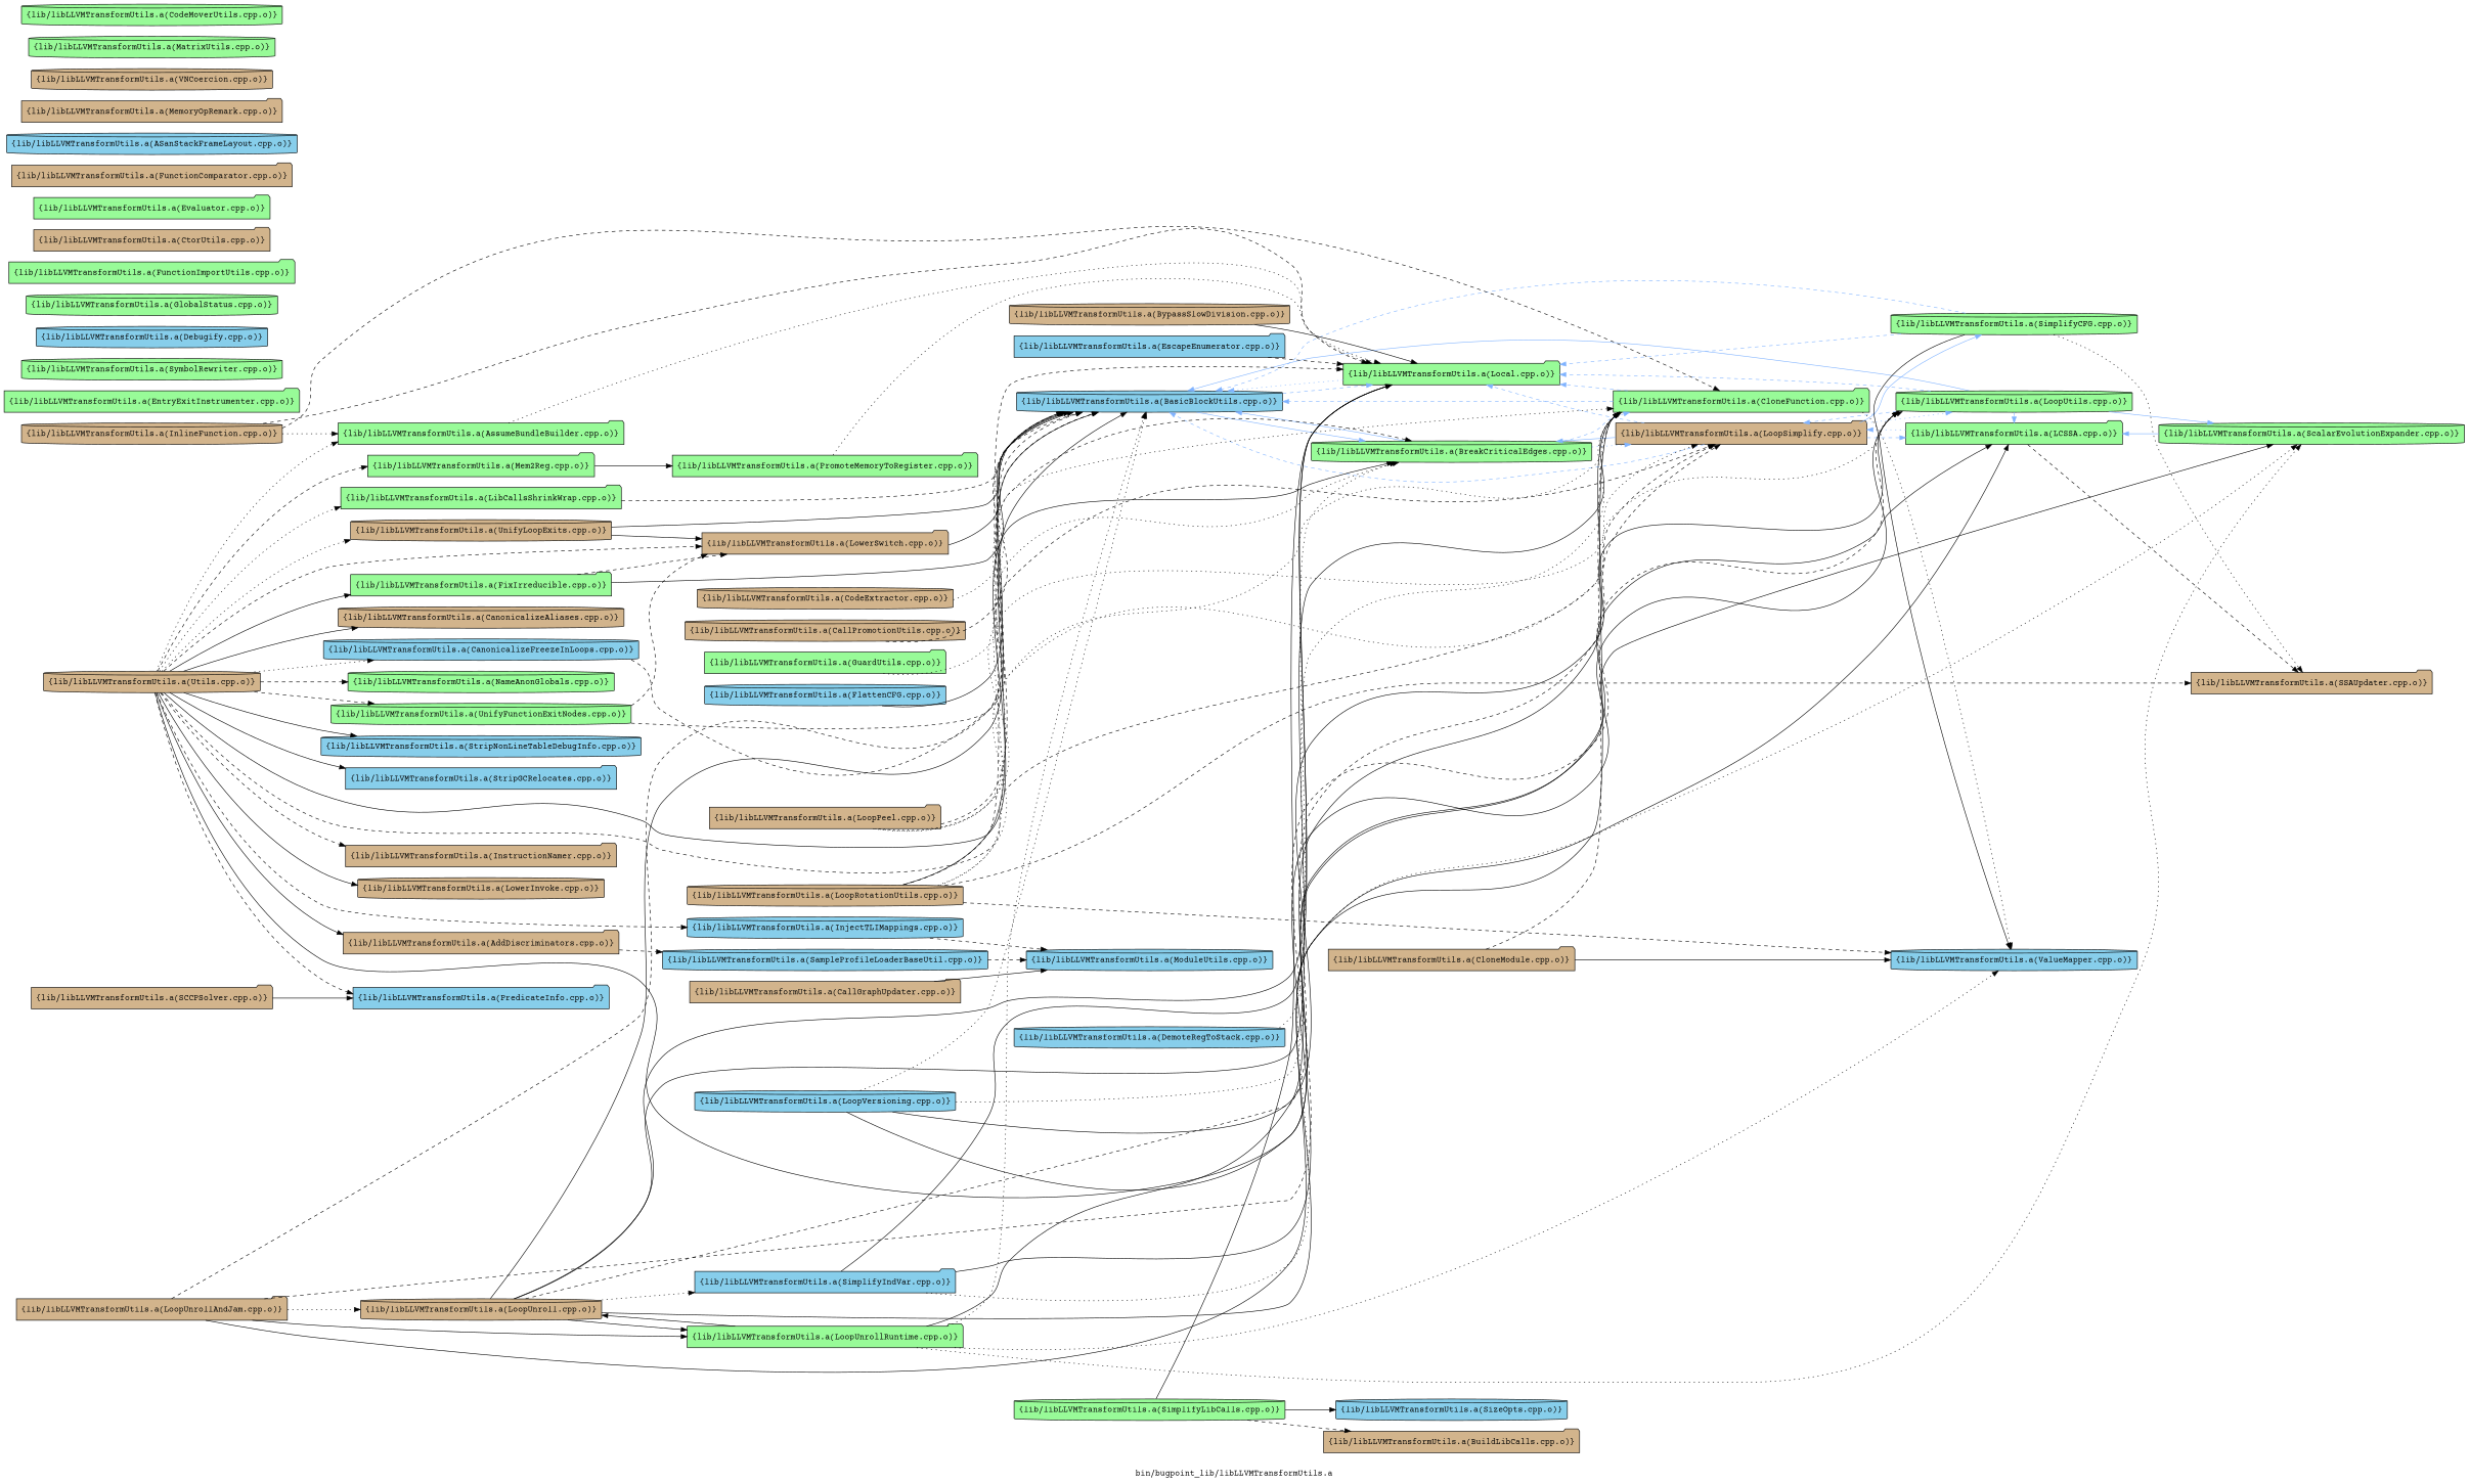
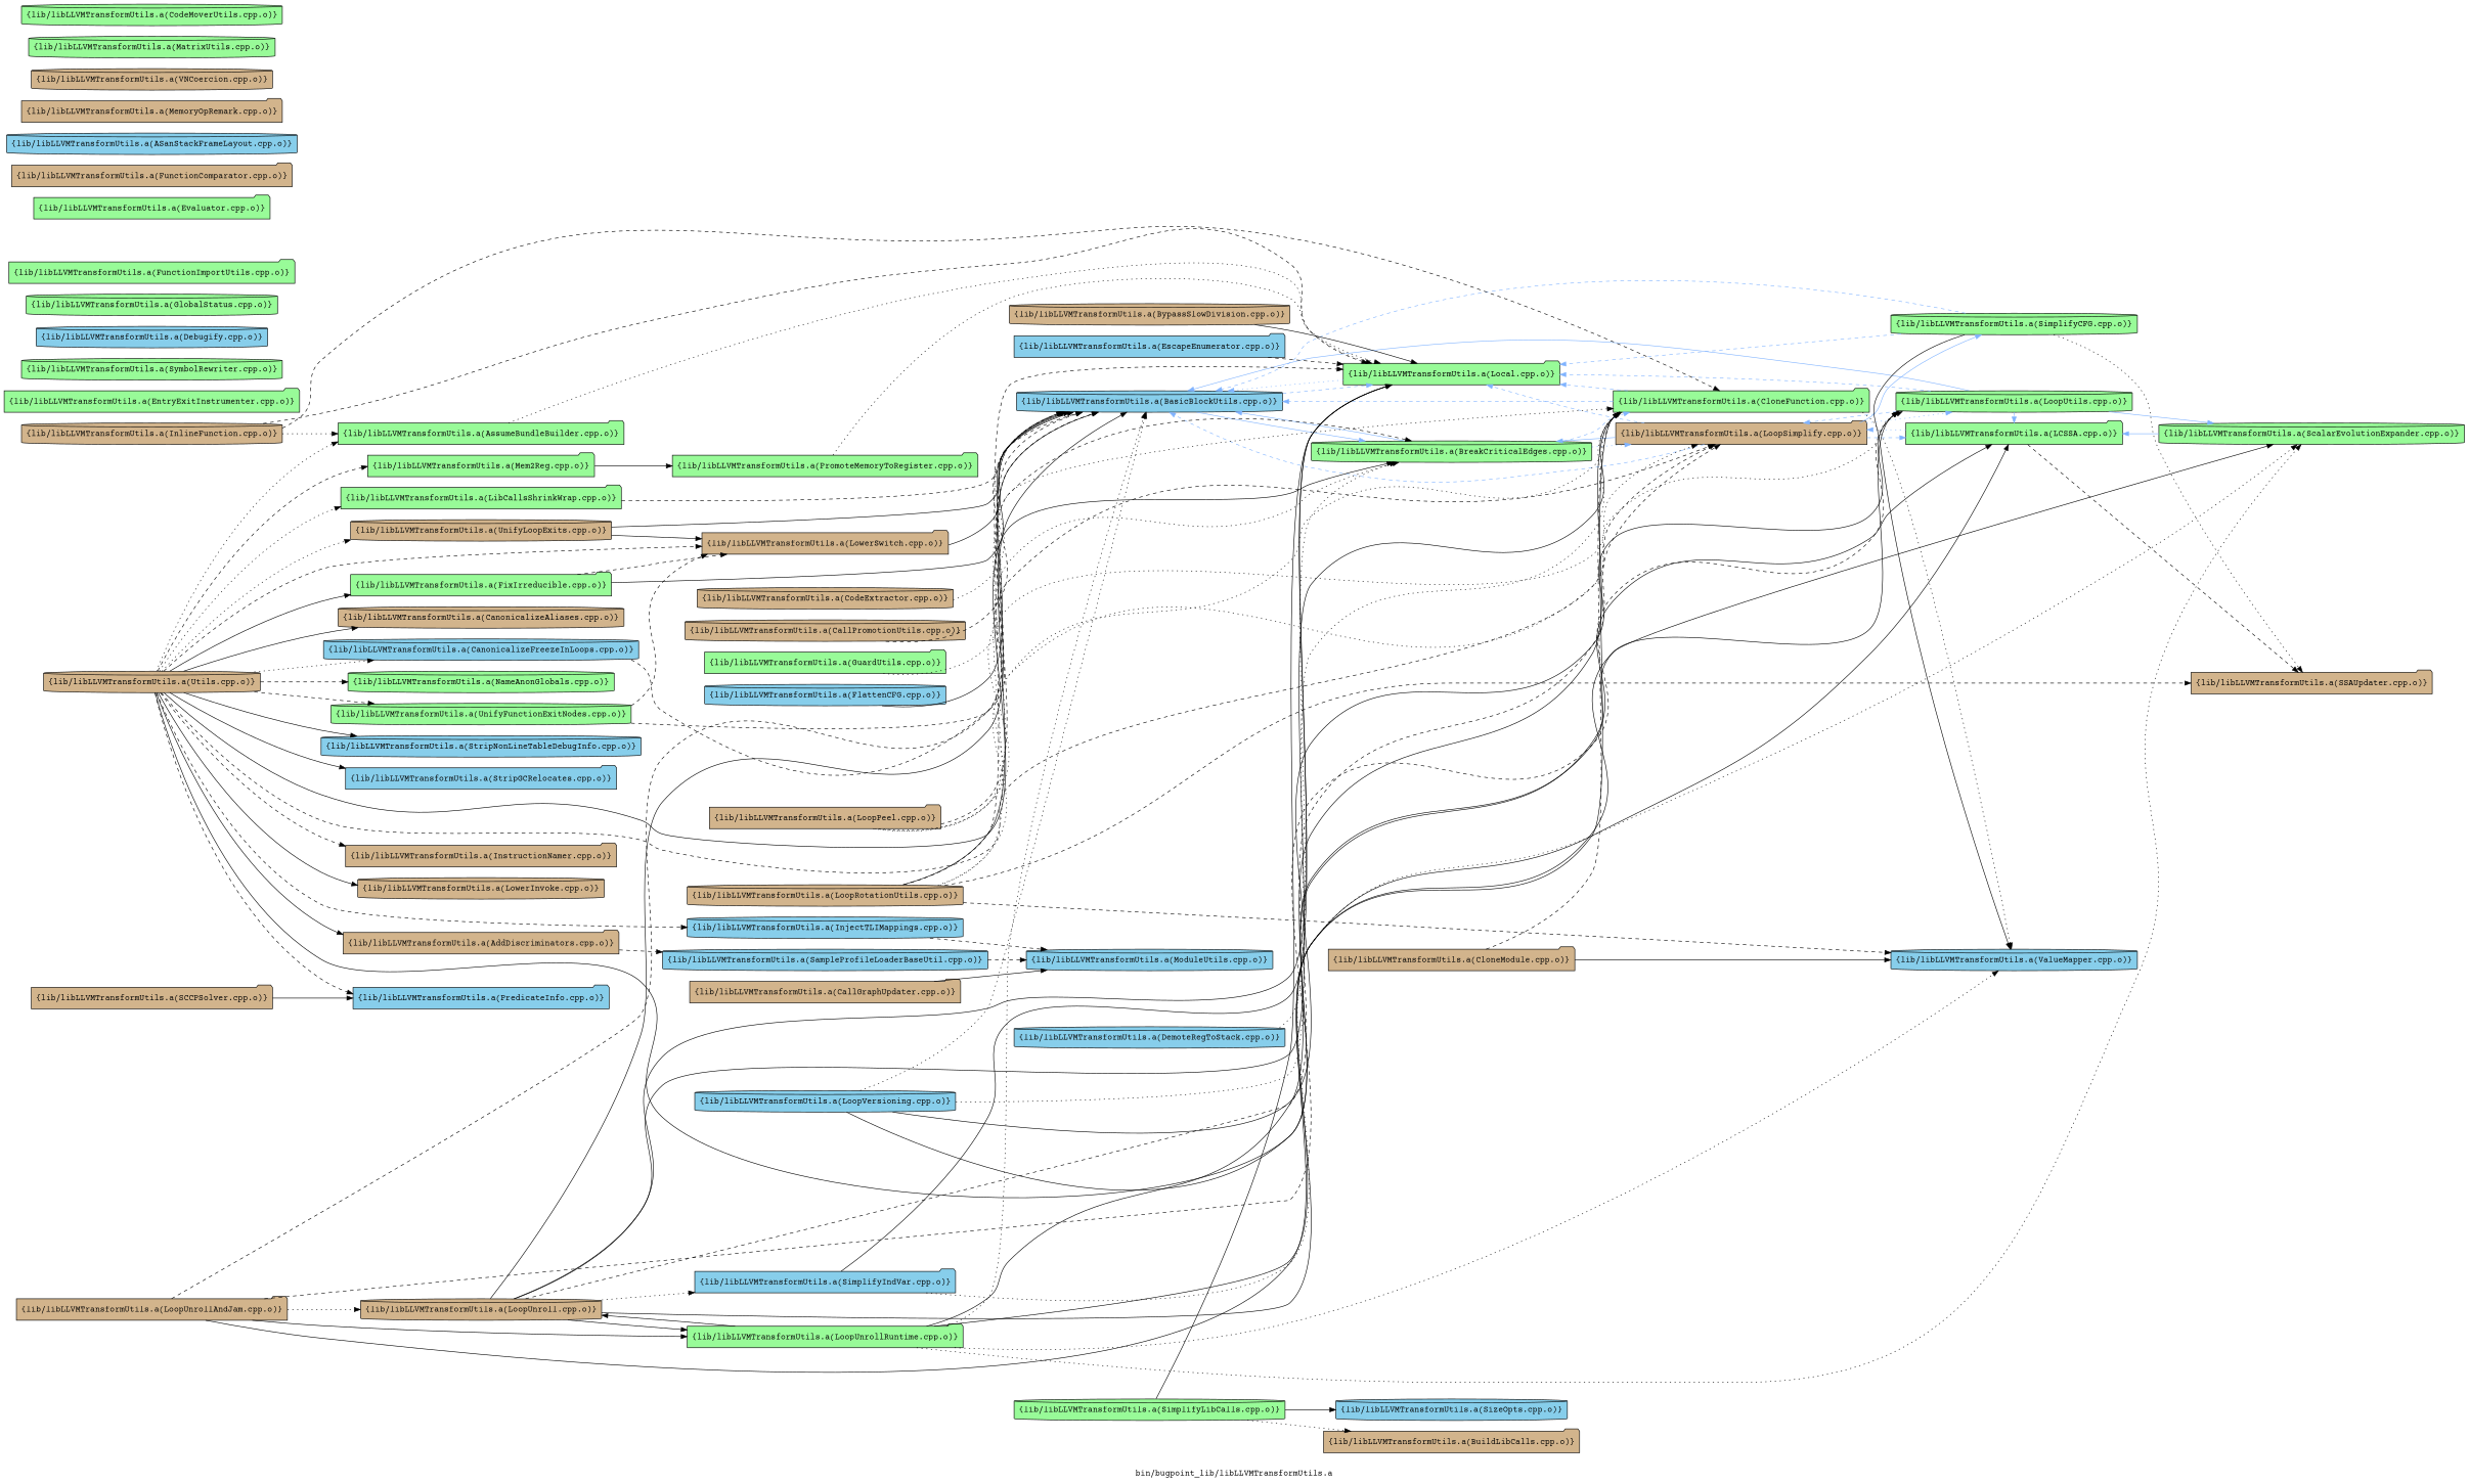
  digraph {
    fontname="Courier Prime"
    label="bin/bugpoint_lib/libLLVMTransformUtils.a"
    rankdir=LR
    node [fillcolor=tan fontname="Courier Prime" group=0 shape=cylinder style=filled]
    edge [fontname="Courier Prime" style=solid]
    n1 [fillcolor=skyblue group=1 label="{lib/libLLVMTransformUtils.a(BasicBlockUtils.cpp.o)}"]
    n2 [fillcolor=palegreen group=1 label="{lib/libLLVMTransformUtils.a(BreakCriticalEdges.cpp.o)}"]
    n3 [fillcolor=palegreen group=1 label="{lib/libLLVMTransformUtils.a(Local.cpp.o)}" shape=folder]
    n4 [fillcolor=palegreen group=1 label="{lib/libLLVMTransformUtils.a(CloneFunction.cpp.o)}" shape=folder]
    n5 [group=1 label="{lib/libLLVMTransformUtils.a(LoopSimplify.cpp.o)}" shape=folder]
    n6 [fillcolor=skyblue label="{lib/libLLVMTransformUtils.a(ValueMapper.cpp.o)}"]
    n7 [fillcolor=palegreen group=1 label="{lib/libLLVMTransformUtils.a(LCSSA.cpp.o)}" shape=folder]
    n8 [fillcolor=palegreen group=1 label="{lib/libLLVMTransformUtils.a(LoopUtils.cpp.o)}"]
    n9 [fillcolor=palegreen group=1 label="{lib/libLLVMTransformUtils.a(SimplifyCFG.cpp.o)}"]
    n10 [label="{lib/libLLVMTransformUtils.a(SSAUpdater.cpp.o)}" shape=folder]
    n11 [fillcolor=palegreen group=1 label="{lib/libLLVMTransformUtils.a(ScalarEvolutionExpander.cpp.o)}"]
    n12 [label="{lib/libLLVMTransformUtils.a(CloneModule.cpp.o)}" shape=folder]
    n13 [fillcolor=palegreen label="{lib/libLLVMTransformUtils.a(EntryExitInstrumenter.cpp.o)}" shape=folder]
    n14 [fillcolor=palegreen label="{lib/libLLVMTransformUtils.a(FixIrreducible.cpp.o)}" shape=folder]
    n15 [label="{lib/libLLVMTransformUtils.a(LowerSwitch.cpp.o)}" shape=folder]
    n16 [fillcolor=skyblue label="{lib/libLLVMTransformUtils.a(InjectTLIMappings.cpp.o)}"]
    n17 [fillcolor=skyblue label="{lib/libLLVMTransformUtils.a(ModuleUtils.cpp.o)}"]
    n18 [label="{lib/libLLVMTransformUtils.a(InstructionNamer.cpp.o)}" shape=folder]
    n19 [fillcolor=palegreen label="{lib/libLLVMTransformUtils.a(LibCallsShrinkWrap.cpp.o)}" shape=folder]
    n20 [label="{lib/libLLVMTransformUtils.a(LowerInvoke.cpp.o)}"]
    n21 [fillcolor=palegreen label="{lib/libLLVMTransformUtils.a(Mem2Reg.cpp.o)}" shape=folder]
    n22 [fillcolor=palegreen label="{lib/libLLVMTransformUtils.a(PromoteMemoryToRegister.cpp.o)}" shape=folder]
    n23 [fillcolor=palegreen label="{lib/libLLVMTransformUtils.a(SymbolRewriter.cpp.o)}"]
    n24 [fillcolor=palegreen label="{lib/libLLVMTransformUtils.a(UnifyFunctionExitNodes.cpp.o)}"]
    n25 [label="{lib/libLLVMTransformUtils.a(UnifyLoopExits.cpp.o)}"]
    n26 [label="{lib/libLLVMTransformUtils.a(Utils.cpp.o)}"]
    n27 [fillcolor=palegreen label="{lib/libLLVMTransformUtils.a(AssumeBundleBuilder.cpp.o)}" shape=folder]
    n28 [label="{lib/libLLVMTransformUtils.a(CanonicalizeAliases.cpp.o)}"]
    n29 [fillcolor=skyblue label="{lib/libLLVMTransformUtils.a(CanonicalizeFreezeInLoops.cpp.o)}"]
    n30 [fillcolor=palegreen label="{lib/libLLVMTransformUtils.a(NameAnonGlobals.cpp.o)}"]
    n31 [fillcolor=skyblue label="{lib/libLLVMTransformUtils.a(PredicateInfo.cpp.o)}" shape=folder]
    n32 [label="{lib/libLLVMTransformUtils.a(AddDiscriminators.cpp.o)}" shape=folder]
    n33 [fillcolor=skyblue label="{lib/libLLVMTransformUtils.a(StripNonLineTableDebugInfo.cpp.o)}"]
    n34 [fillcolor=skyblue label="{lib/libLLVMTransformUtils.a(StripGCRelocates.cpp.o)}" shape=folder]
    n35 [fillcolor=skyblue label="{lib/libLLVMTransformUtils.a(SampleProfileLoaderBaseUtil.cpp.o)}"]
    n36 [label="{lib/libLLVMTransformUtils.a(BypassSlowDivision.cpp.o)}"]
    n37 [fillcolor=palegreen label="{lib/libLLVMTransformUtils.a(SimplifyLibCalls.cpp.o)}"]
    n38 [label="{lib/libLLVMTransformUtils.a(BuildLibCalls.cpp.o)}" shape=folder]
    n39 [fillcolor=skyblue label="{lib/libLLVMTransformUtils.a(SizeOpts.cpp.o)}"]
    n40 [label="{lib/libLLVMTransformUtils.a(InlineFunction.cpp.o)}"]
    n41 [fillcolor=skyblue label="{lib/libLLVMTransformUtils.a(Debugify.cpp.o)}"]
    n42 [fillcolor=skyblue label="{lib/libLLVMTransformUtils.a(DemoteRegToStack.cpp.o)}"]
    n43 [fillcolor=skyblue label="{lib/libLLVMTransformUtils.a(EscapeEnumerator.cpp.o)}" shape=folder]
    n44 [label="{lib/libLLVMTransformUtils.a(CallGraphUpdater.cpp.o)}" shape=folder]
    n45 [fillcolor=palegreen label="{lib/libLLVMTransformUtils.a(GlobalStatus.cpp.o)}"]
    n46 [fillcolor=palegreen label="{lib/libLLVMTransformUtils.a(FunctionImportUtils.cpp.o)}" shape=folder]
-   n47 [label="{lib/libLLVMTransformUtils.a(CtorUtils.cpp.o)}" shape=folder]
    n48 [fillcolor=palegreen label="{lib/libLLVMTransformUtils.a(Evaluator.cpp.o)}" shape=folder]
    n49 [label="{lib/libLLVMTransformUtils.a(CodeExtractor.cpp.o)}"]
    n50 [label="{lib/libLLVMTransformUtils.a(CallPromotionUtils.cpp.o)}"]
    n51 [label="{lib/libLLVMTransformUtils.a(FunctionComparator.cpp.o)}" shape=folder]
    n52 [label="{lib/libLLVMTransformUtils.a(SCCPSolver.cpp.o)}" shape=folder]
    n53 [fillcolor=skyblue label="{lib/libLLVMTransformUtils.a(ASanStackFrameLayout.cpp.o)}"]
    n54 [label="{lib/libLLVMTransformUtils.a(MemoryOpRemark.cpp.o)}" shape=folder]
    n55 [fillcolor=palegreen label="{lib/libLLVMTransformUtils.a(GuardUtils.cpp.o)}" shape=folder]
    n56 [label="{lib/libLLVMTransformUtils.a(VNCoercion.cpp.o)}"]
    n57 [fillcolor=skyblue label="{lib/libLLVMTransformUtils.a(SimplifyIndVar.cpp.o)}" shape=folder]
    n58 [fillcolor=skyblue label="{lib/libLLVMTransformUtils.a(LoopVersioning.cpp.o)}"]
    n59 [label="{lib/libLLVMTransformUtils.a(LoopRotationUtils.cpp.o)}"]
    n60 [label="{lib/libLLVMTransformUtils.a(LoopPeel.cpp.o)}" shape=folder]
    n61 [label="{lib/libLLVMTransformUtils.a(LoopUnroll.cpp.o)}"]
    n62 [fillcolor=palegreen label="{lib/libLLVMTransformUtils.a(LoopUnrollRuntime.cpp.o)}" shape=folder]
    n63 [label="{lib/libLLVMTransformUtils.a(LoopUnrollAndJam.cpp.o)}" shape=folder]
    n64 [fillcolor=palegreen label="{lib/libLLVMTransformUtils.a(MatrixUtils.cpp.o)}"]
    n65 [fillcolor=skyblue label="{lib/libLLVMTransformUtils.a(FlattenCFG.cpp.o)}"]
    n66 [fillcolor=palegreen label="{lib/libLLVMTransformUtils.a(CodeMoverUtils.cpp.o)}"]
    subgraph sub_1 {
      rank=same
      n1
    }
    subgraph sub_2 {
      rank=same
      n2
      n3
    }
    subgraph sub_3 {
      rank=same
      n4
      n5
    }
    subgraph sub_4 {
      rank=same
      n6
      n7
      n8
      n9
    }
    subgraph sub_5 {
      rank=same
      n1
    }
    subgraph sub_6 {
      rank=same
      n2
      n3
    }
    subgraph sub_7 {
      rank=same
      n4
      n5
    }
    subgraph sub_8 {
      rank=same
      n6
      n7
      n8
      n9
    }
    n1 -> n2 [color="0.600000 0.5 1"]
    n1 -> n3 [color="0.600000 0.5 1" style=dashed]
    n2 -> n1 [color="0.600000 0.5 1"]
    n2 -> n4 [color="0.600000 0.5 1" style=dashed]
    n2 -> n5 [color="0.600000 0.5 1" style=dotted]
    n3 -> n1 [color="0.600000 0.5 1" style=dotted]
    n4 -> n1 [color="0.600000 0.5 1" style=dashed]
    n4 -> n3 [color="0.600000 0.5 1" style=dashed]
    n4 -> n6 [style=dotted]
    n5 -> n1 [color="0.600000 0.5 1" style=dashed]
    n5 -> n2 [color="0.600000 0.5 1"]
    n5 -> n3 [color="0.600000 0.5 1" style=dashed]
    n5 -> n7 [color="0.600000 0.5 1" style=dashed]
    n5 -> n8 [color="0.600000 0.5 1" style=dotted]
    n5 -> n9 [color="0.600000 0.5 1"]
    n7 -> n5 [color="0.600000 0.5 1" style=dotted]
    n7 -> n10 [style=dashed]
    n8 -> n1 [color="0.600000 0.5 1"]
    n8 -> n3 [color="0.600000 0.5 1" style=dashed]
    n8 -> n5 [color="0.600000 0.5 1" style=dashed]
    n8 -> n7 [color="0.600000 0.5 1" style=dashed]
    n8 -> n11 [color="0.600000 0.5 1"]
    n9 -> n1 [color="0.600000 0.5 1" style=dashed]
    n9 -> n3 [color="0.600000 0.5 1" style=dashed]
    n9 -> n6
    n9 -> n10 [style=dotted]
    n11 -> n7 [color="0.600000 0.5 1"]
    n12 -> n4 [style=dashed]
    n12 -> n6
    n14 -> n1
    n14 -> n15 [style=dashed]
    n15 -> n1
    n16 -> n17 [style=dashed]
    n19 -> n1 [style=dashed]
    n21 -> n22
    n22 -> n3 [style=dotted]
    n24 -> n2 [style=dashed]
    n24 -> n15 [style=dashed]
    n25 -> n1
    n25 -> n15
    n26 -> n2
    n26 -> n5 [style=dashed]
    n26 -> n7
    n26 -> n14
    n26 -> n15 [style=dashed]
    n26 -> n16 [style=dashed]
    n26 -> n18 [style=dashed]
    n26 -> n19 [style=dotted]
    n26 -> n20
    n26 -> n21 [style=dashed]
    n26 -> n24 [style=dashed]
    n26 -> n25 [style=dotted]
    n26 -> n27 [style=dotted]
    n26 -> n28
    n26 -> n29 [style=dotted]
    n26 -> n30 [style=dashed]
    n26 -> n31 [style=dashed]
    n26 -> n32
    n26 -> n33
    n26 -> n34
    n27 -> n3 [style=dotted]
    n29 -> n5 [style=dashed]
    n32 -> n35 [style=dashed]
    n35 -> n17 [style=dashed]
    n36 -> n3
    n37 -> n3
-   n37 -> n38 [style=dashed]
+   n37 -> n38 [style=dotted]
    n37 -> n39
    n40 -> n3 [style=dashed]
    n40 -> n4 [style=dashed]
    n40 -> n27 [style=dotted]
    n42 -> n2 [style=dotted]
    n43 -> n3 [style=dashed]
    n44 -> n17
    n49 -> n1 [style=dotted]
    n50 -> n1 [style=dashed]
    n52 -> n31
    n55 -> n1 [style=dotted]
    n57 -> n3
    n57 -> n11 [style=dotted]
    n58 -> n1 [style=dotted]
    n58 -> n4 [style=dotted]
    n58 -> n8
    n58 -> n11
    n59 -> n1
    n59 -> n2 [style=dotted]
    n59 -> n3 [style=dashed]
    n59 -> n4 [style=dotted]
    n59 -> n6 [style=dashed]
    n59 -> n10 [style=dashed]
    n60 -> n1 [style=dashed]
    n60 -> n4 [style=dotted]
    n60 -> n5 [style=dotted]
    n60 -> n8 [style=dotted]
    n61 -> n1
    n61 -> n3
    n61 -> n4
    n61 -> n5 [style=dashed]
    n61 -> n7
    n61 -> n57 [style=dotted]
    n61 -> n62
    n62 -> n1 [style=dotted]
    n62 -> n4
    n62 -> n6 [style=dotted]
-   n57 -> n8
+   n62 -> n8
    n62 -> n11 [style=dotted]
    n62 -> n61
    n63 -> n1 [style=dashed]
    n63 -> n4
    n63 -> n8 [style=dashed]
    n63 -> n61 [style=dotted]
    n63 -> n62
    n65 -> n1
  }
